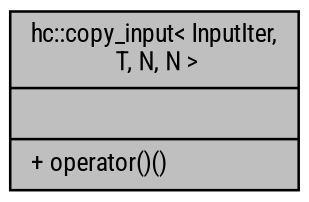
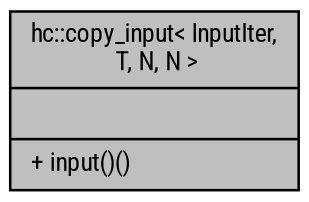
  digraph {
    fontname="Roboto Condensed"
-   n1 [color=black fillcolor=grey75 fontcolor=black fontname="Roboto Condensed" fontsize=10 height=0.2 label="{hc::copy_input\< InputIter,\l T, N, N \>\n||+ operator()()\l}" shape=record style=filled width=0.4]
+   n1 [color=black fillcolor=grey75 fontcolor=black fontname="Roboto Condensed" fontsize=10 height=0.2 label="{hc::copy_input\< InputIter,\l T, N, N \>\n||+ input()()\l}" shape=record style=filled width=0.4]
  }
